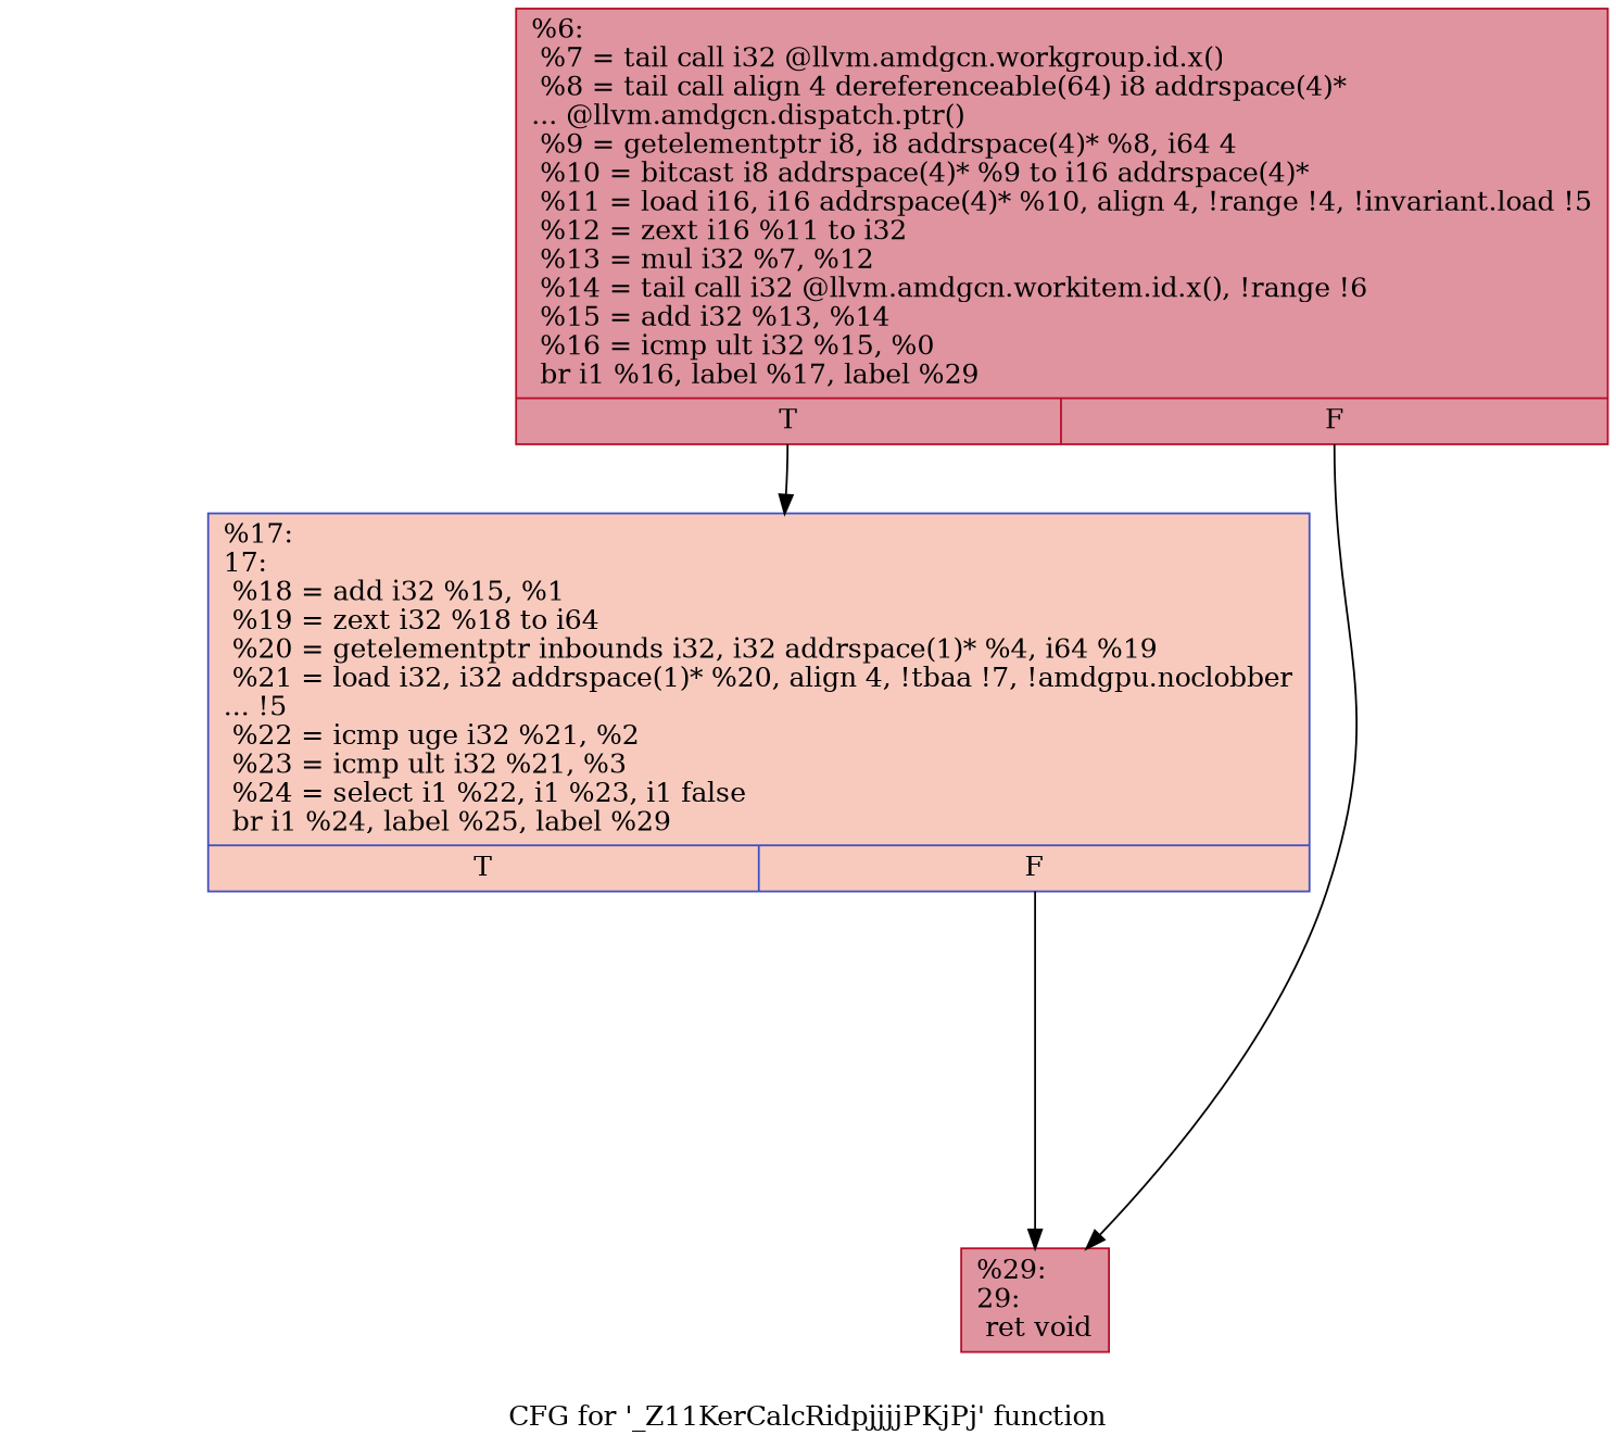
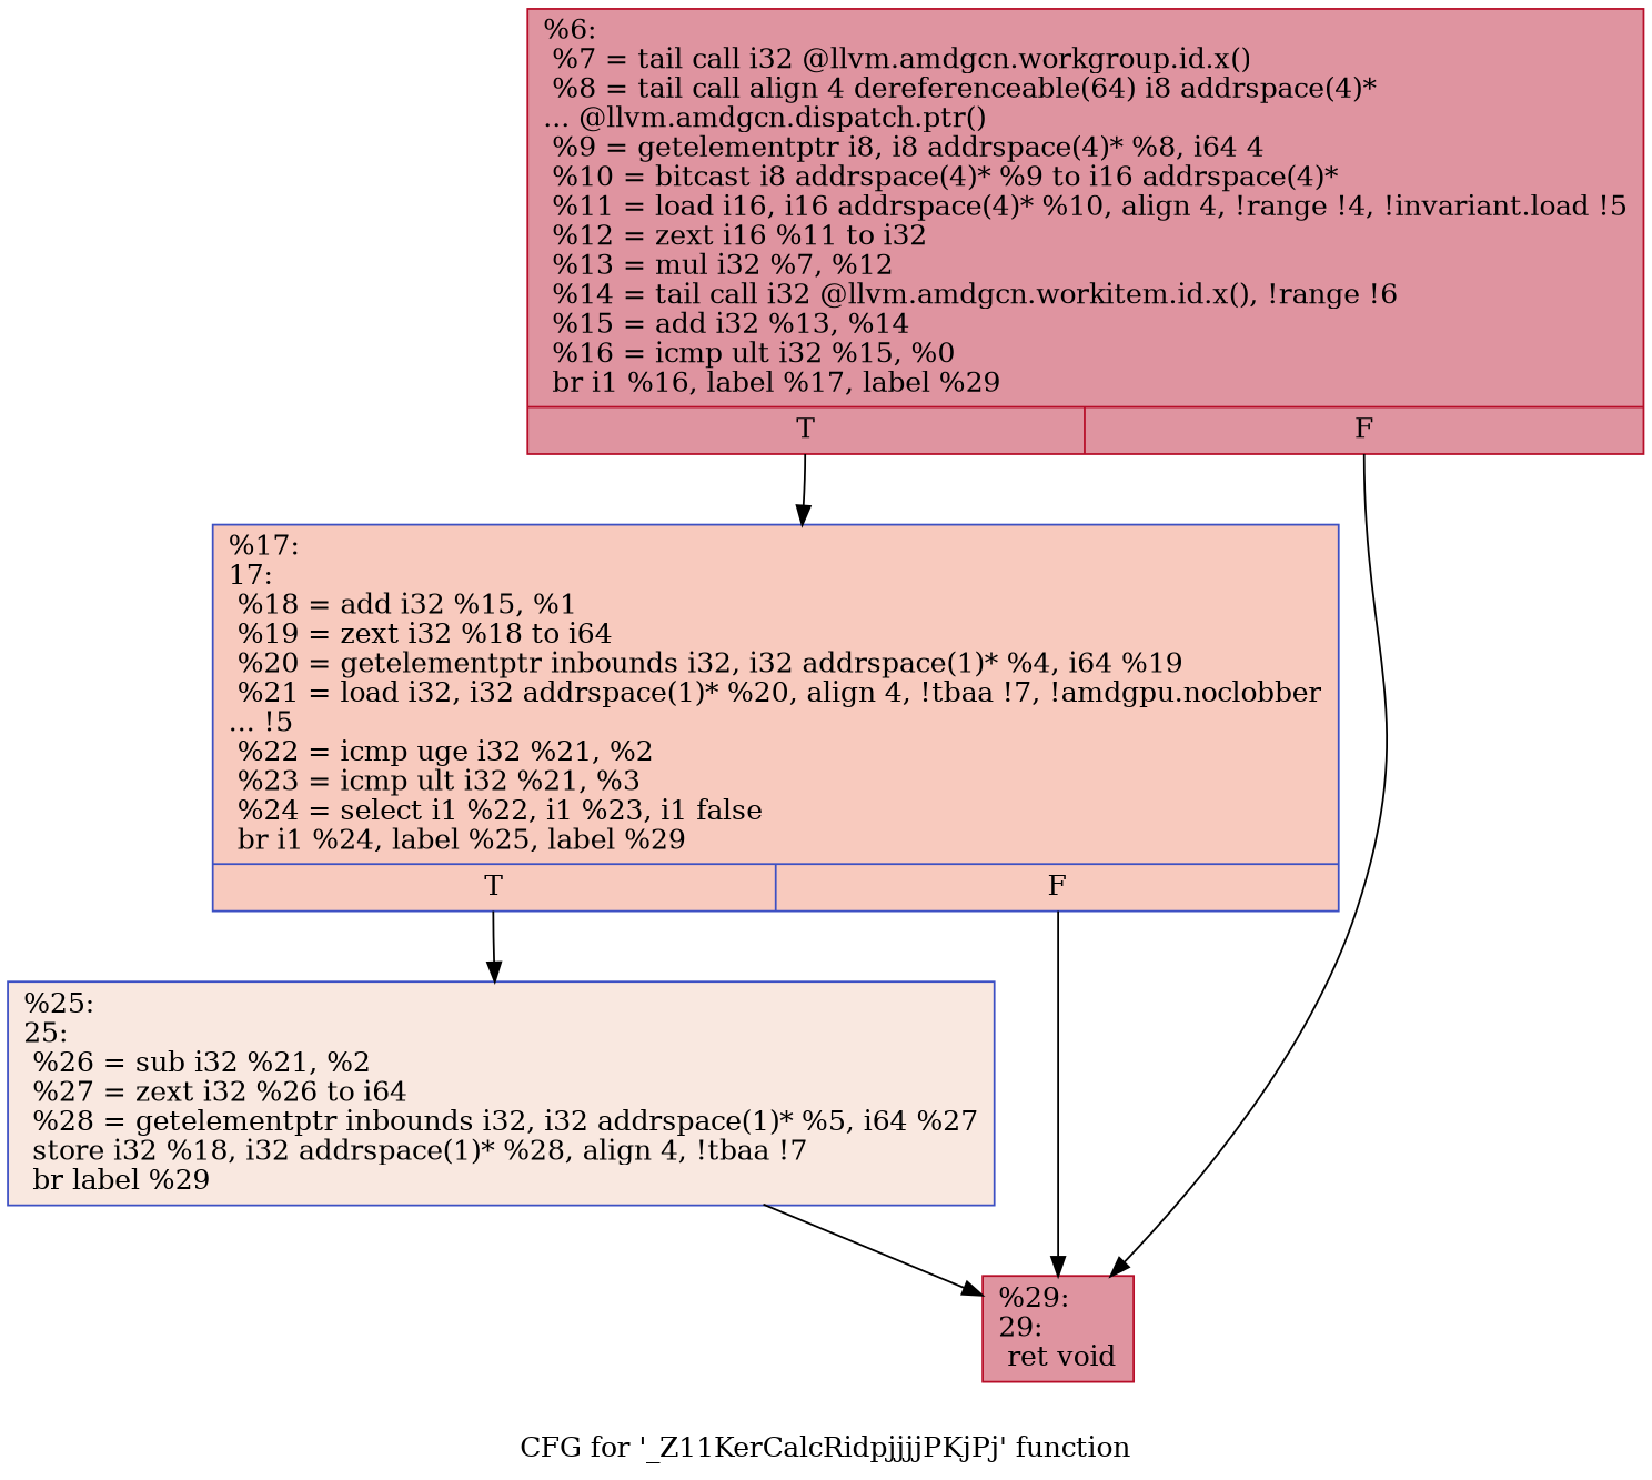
  digraph {
    label="CFG for '_Z11KerCalcRidpjjjjPKjPj' function"
    node [color="#b70d28ff" fillcolor="#b70d2870" shape=record style=filled]
    edge [tailport=s0]
    n1 [label="{%6:\l  %7 = tail call i32 @llvm.amdgcn.workgroup.id.x()\l  %8 = tail call align 4 dereferenceable(64) i8 addrspace(4)*\l... @llvm.amdgcn.dispatch.ptr()\l  %9 = getelementptr i8, i8 addrspace(4)* %8, i64 4\l  %10 = bitcast i8 addrspace(4)* %9 to i16 addrspace(4)*\l  %11 = load i16, i16 addrspace(4)* %10, align 4, !range !4, !invariant.load !5\l  %12 = zext i16 %11 to i32\l  %13 = mul i32 %7, %12\l  %14 = tail call i32 @llvm.amdgcn.workitem.id.x(), !range !6\l  %15 = add i32 %13, %14\l  %16 = icmp ult i32 %15, %0\l  br i1 %16, label %17, label %29\l|{<s0>T|<s1>F}}"]
    n2 [color="#3d50c3ff" fillcolor="#ef886b70" label="{%17:\l17:                                               \l  %18 = add i32 %15, %1\l  %19 = zext i32 %18 to i64\l  %20 = getelementptr inbounds i32, i32 addrspace(1)* %4, i64 %19\l  %21 = load i32, i32 addrspace(1)* %20, align 4, !tbaa !7, !amdgpu.noclobber\l... !5\l  %22 = icmp uge i32 %21, %2\l  %23 = icmp ult i32 %21, %3\l  %24 = select i1 %22, i1 %23, i1 false\l  br i1 %24, label %25, label %29\l|{<s0>T|<s1>F}}"]
    n3 [label="{%29:\l29:                                               \l  ret void\l}"]
+   n4 [color="#3d50c3ff" fillcolor="#f1ccb870" label="{%25:\l25:                                               \l  %26 = sub i32 %21, %2\l  %27 = zext i32 %26 to i64\l  %28 = getelementptr inbounds i32, i32 addrspace(1)* %5, i64 %27\l  store i32 %18, i32 addrspace(1)* %28, align 4, !tbaa !7\l  br label %29\l}"]
    n1 -> n2
    n1 -> n3 [tailport=s1]
    n2 -> n3 [tailport=s1]
+   n2 -> n4
+   n4 -> n3 [tailport=""]
  }
